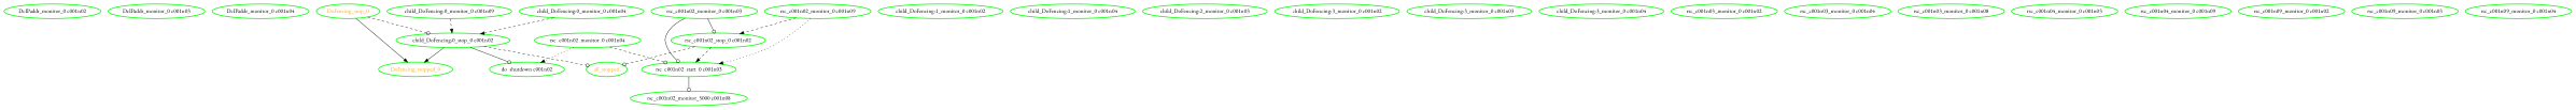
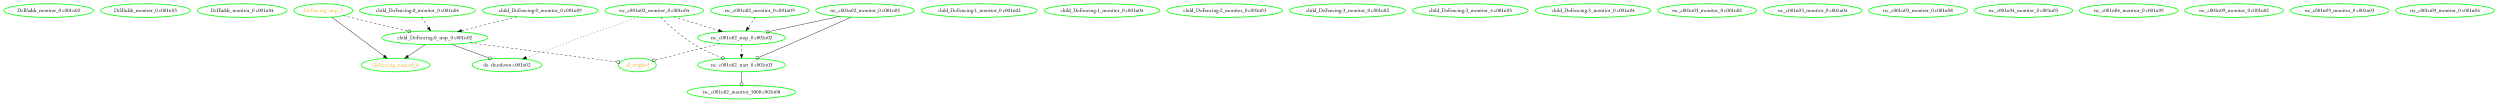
  digraph {
    fontname="EB Garamond"
    node [color=green fontcolor=black fontname="EB Garamond" style=bold]
    edge [arrowhead=normal fontname="EB Garamond" style=dashed]
    "DcIPaddr_monitor_0 c001n02"
    "DcIPaddr_monitor_0 c001n03"
    "DcIPaddr_monitor_0 c001n04"
    DoFencing_stop_0 [fontcolor=orange]
    DoFencing_stopped_0 [fontcolor=orange]
    "child_DoFencing:0_stop_0 c001n02"
    all_stopped [fontcolor=orange]
    "do_shutdown c001n02"
    "child_DoFencing:0_monitor_0 c001n04"
    "child_DoFencing:0_monitor_0 c001n09"
    "child_DoFencing:1_monitor_0 c001n02"
    "child_DoFencing:1_monitor_0 c001n04"
    "child_DoFencing:2_monitor_0 c001n03"
    "child_DoFencing:3_monitor_0 c001n02"
-   "child_DoFencing:3_monitor_0 c001n03"
+   "child_DoFencing:3_monitor_0 c001n03" [label="child_DoFencing:3_monitor_4 c001n03"]
    "child_DoFencing:3_monitor_0 c001n04"
    "rsc_c001n02_monitor_0 c001n03"
    "rsc_c001n02_start_0 c001n03"
    "rsc_c001n02_stop_0 c001n02"
    n20 [label="rsc_c001n02_monitor_5000 c001n08"]
    "rsc_c001n02_monitor_0 c001n04"
    "rsc_c001n02_monitor_0 c001n09"
    "rsc_c001n03_monitor_0 c001n02"
    "rsc_c001n03_monitor_0 c001n04"
    n25 [label="rsc_c001n03_monitor_0 c001n08"]
    "rsc_c001n04_monitor_0 c001n03"
    "rsc_c001n04_monitor_0 c001n09"
    "rsc_c001n09_monitor_0 c001n02"
    "rsc_c001n09_monitor_0 c001n03"
    "rsc_c001n09_monitor_0 c001n04"
    DoFencing_stop_0 -> DoFencing_stopped_0 [style=solid]
    DoFencing_stop_0 -> "child_DoFencing:0_stop_0 c001n02" [arrowhead=odot]
    "child_DoFencing:0_stop_0 c001n02" -> DoFencing_stopped_0 [style=solid]
    "child_DoFencing:0_stop_0 c001n02" -> all_stopped [arrowhead=odot]
    "child_DoFencing:0_stop_0 c001n02" -> "do_shutdown c001n02" [arrowhead=odot style=solid]
    "child_DoFencing:0_monitor_0 c001n04" -> "child_DoFencing:0_stop_0 c001n02"
    "child_DoFencing:0_monitor_0 c001n09" -> "child_DoFencing:0_stop_0 c001n02"
    "rsc_c001n02_monitor_0 c001n03" -> "rsc_c001n02_start_0 c001n03" [arrowhead=odot style=solid]
    "rsc_c001n02_monitor_0 c001n03" -> "rsc_c001n02_stop_0 c001n02" [arrowhead=odot style=solid]
    "rsc_c001n02_start_0 c001n03" -> n20 [arrowhead=odot style=solid]
    "rsc_c001n02_stop_0 c001n02" -> all_stopped [arrowhead=odot]
    "rsc_c001n02_stop_0 c001n02" -> "rsc_c001n02_start_0 c001n03"
    "rsc_c001n02_monitor_0 c001n04" -> "do_shutdown c001n02" [style=dotted]
    "rsc_c001n02_monitor_0 c001n04" -> "rsc_c001n02_start_0 c001n03" [arrowhead=odot]
-   "rsc_c001n02_monitor_0 c001n09" -> "rsc_c001n02_start_0 c001n03" [style=dotted]
+   "rsc_c001n02_monitor_0 c001n04" -> "rsc_c001n02_stop_0 c001n02"
    "rsc_c001n02_monitor_0 c001n09" -> "rsc_c001n02_stop_0 c001n02"
  }
